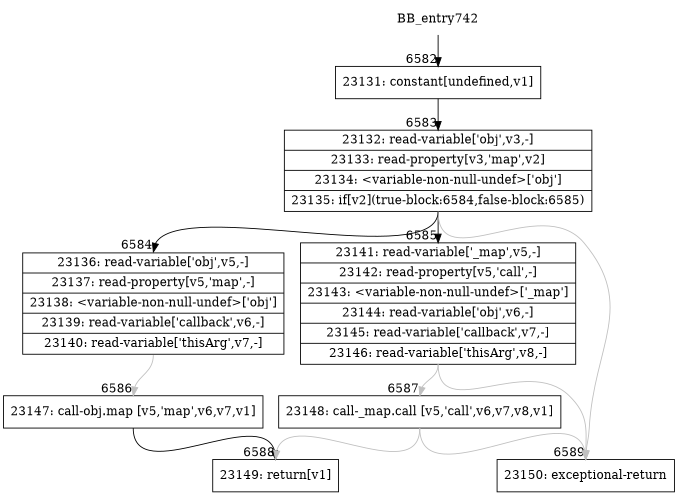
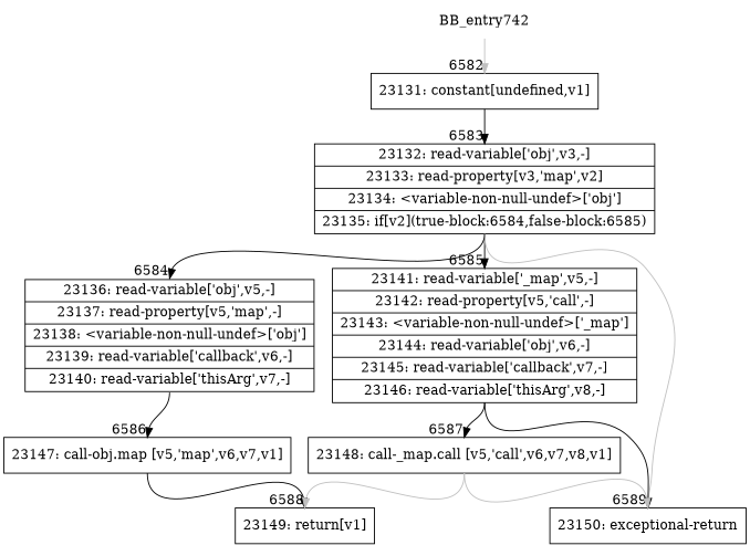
  digraph {
    rankdir=TD
    node [shape=record]
    edge [headport=n tailport=s]
    n1 [label=BB_entry742 shape=none]
    n2 [label="{23131: constant[undefined,v1]}"]
    n3 [label="{23132: read-variable['obj',v3,-]|23133: read-property[v3,'map',v2]|23134: \<variable-non-null-undef\>['obj']|23135: if[v2](true-block:6584,false-block:6585)}"]
    n4 [label="{23136: read-variable['obj',v5,-]|23137: read-property[v5,'map',-]|23138: \<variable-non-null-undef\>['obj']|23139: read-variable['callback',v6,-]|23140: read-variable['thisArg',v7,-]}"]
    n5 [label="{23141: read-variable['_map',v5,-]|23142: read-property[v5,'call',-]|23143: \<variable-non-null-undef\>['_map']|23144: read-variable['obj',v6,-]|23145: read-variable['callback',v7,-]|23146: read-variable['thisArg',v8,-]}"]
    n6 [label="{23150: exceptional-return}"]
    n7 [label="{23147: call-obj.map [v5,'map',v6,v7,v1]}"]
    n8 [label="{23148: call-_map.call [v5,'call',v6,v7,v8,v1]}"]
    n9 [label="{23149: return[v1]}"]
-   n1 -> n2 [headlabel="    6582"]
+   n1 -> n2 [headlabel="    6582" color=gray]
    n2 -> n3 [headlabel="      6583"]
    n3 -> n4 [headlabel="      6584"]
    n3 -> n5 [headlabel="      6585"]
    n3 -> n6 [color=gray headlabel="      6589"]
-   n4 -> n7 [headlabel="      6586" color=gray]
-   n5 -> n6 [color=gray]
-   n5 -> n8 [headlabel="      6587" color=gray]
+   n4 -> n7 [headlabel="      6586"]
+   n5 -> n6 [color=black]
+   n5 -> n8 [headlabel="      6587"]
    n7 -> n9 [headlabel="      6588"]
    n8 -> n6 [color=gray]
    n8 -> n9 [color=gray]
  }
